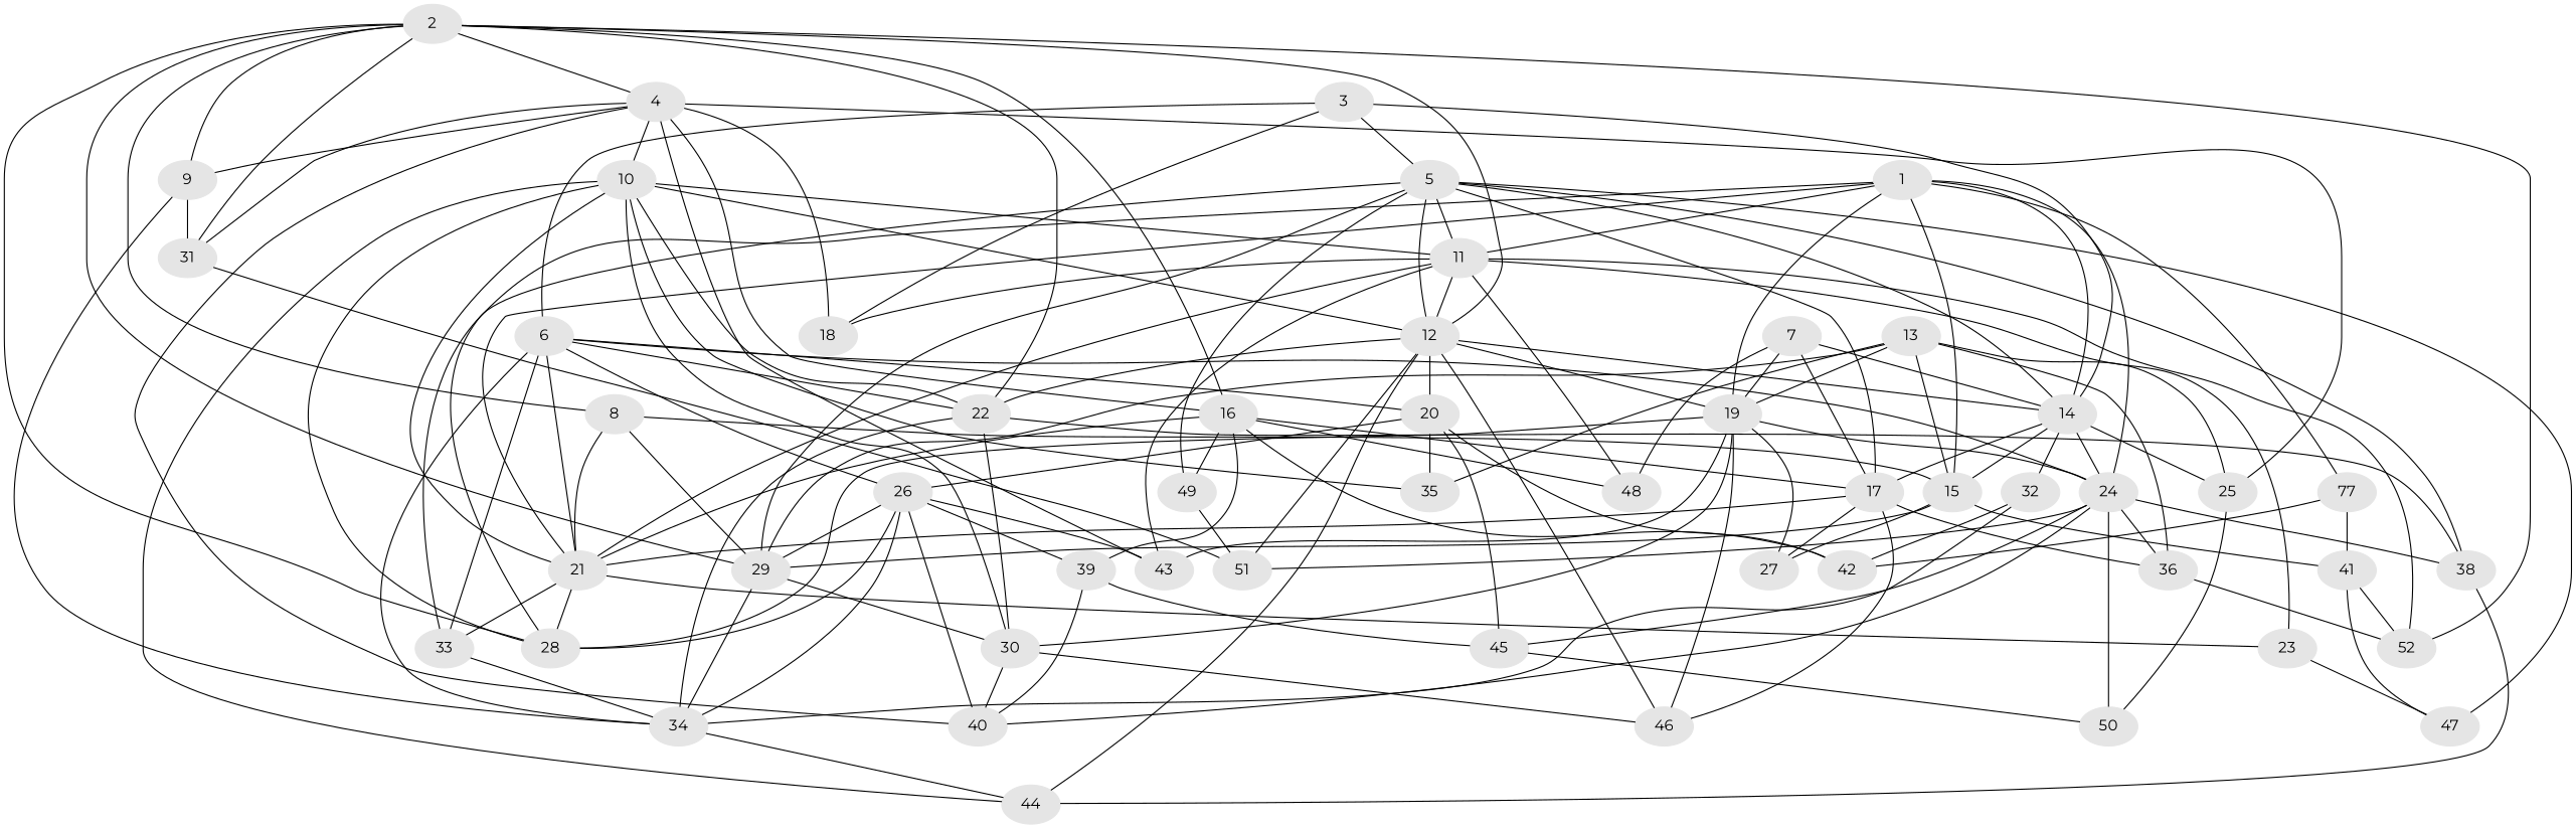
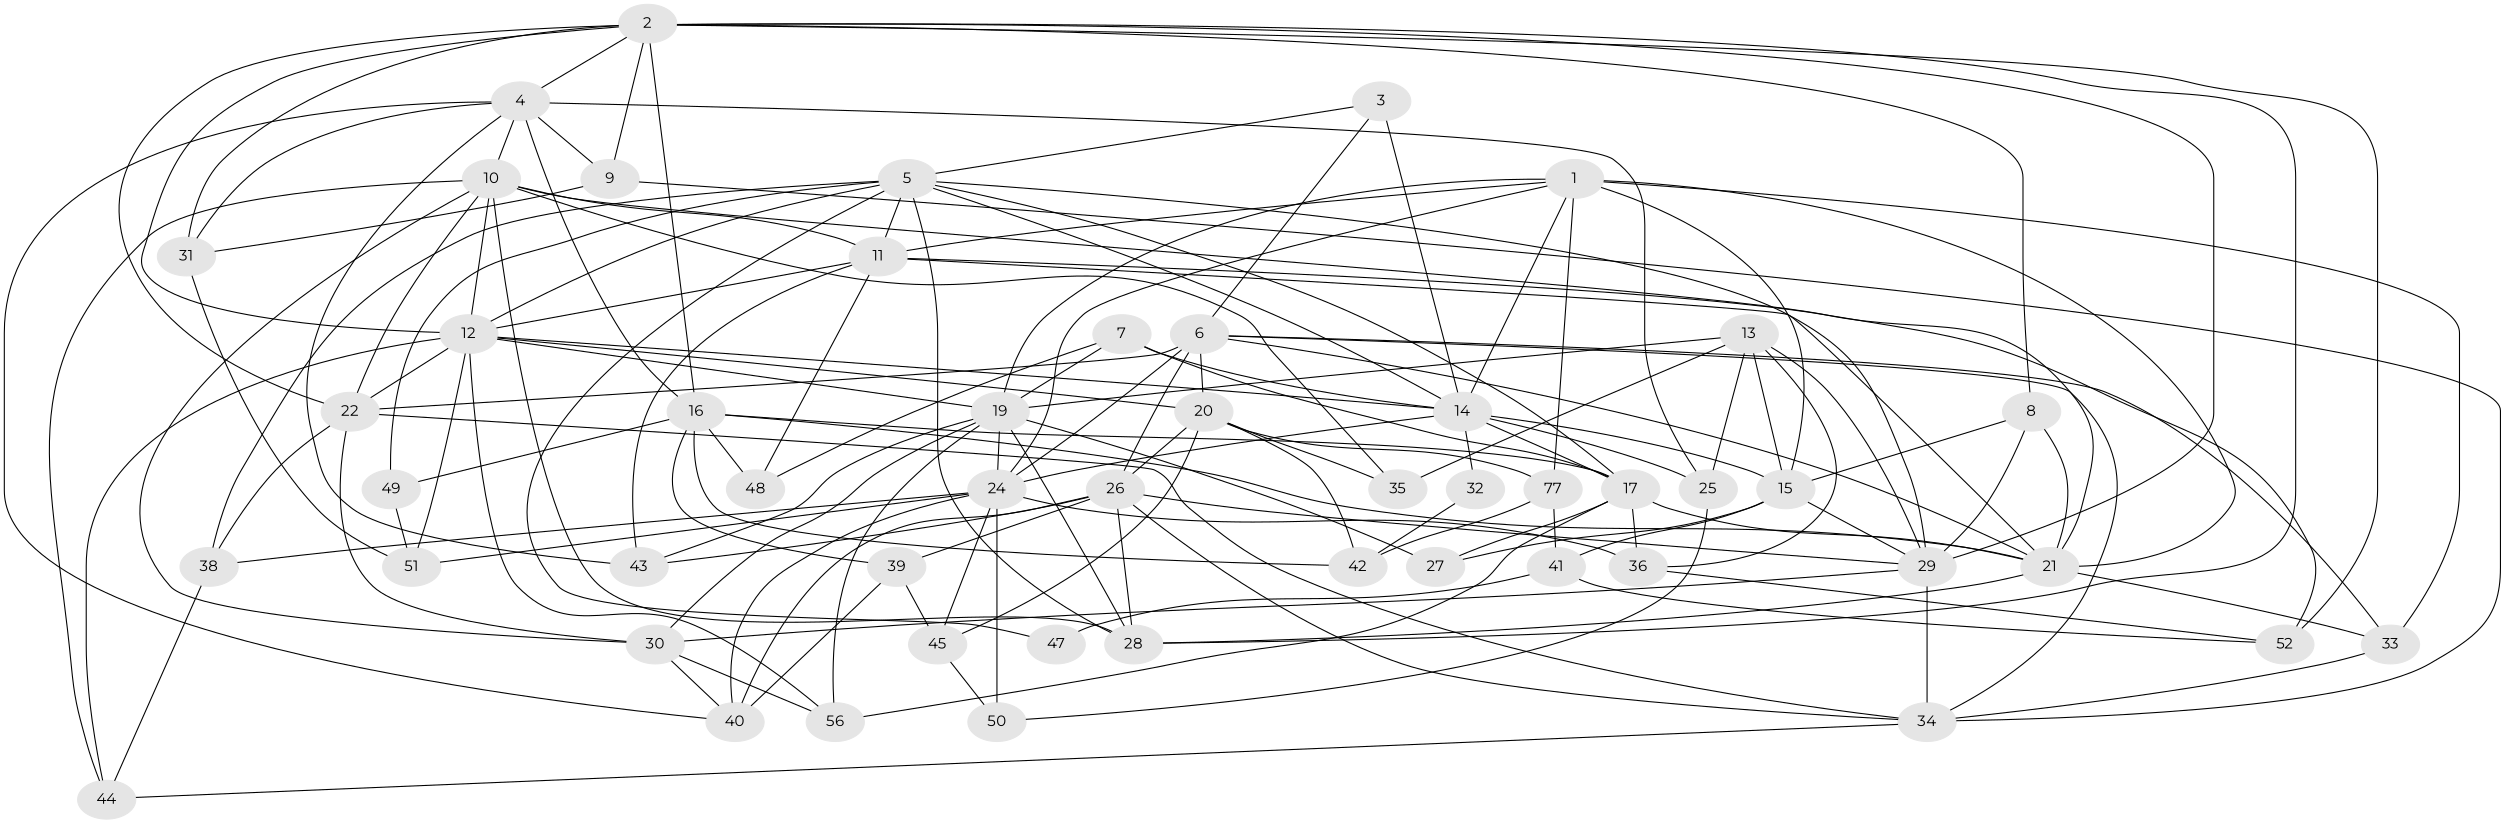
  graph {
    fontname=Montserrat
    node [color=gray90 fontname=Montserrat style=filled]
    edge [fontname=Montserrat weight=1.0]
    1
    11
    14
    15
    19
    21
    24
    33
    n9 [label=77]
    12
    52
-   18
    43
    48
-   23
    25
    17
    32
    29
    27
    41
    28
    30
-   46
+   46 [label=56]
    40
    38
    51
    36
    45
    50
    34
    42
    2
    4
    8
    9
    16
    22
    31
    10
    20
    44
    49
    39
    3
    5
    6
    47
    26
    35
    7
    13
    1 -- 11
    1 -- 14
    1 -- 15
    1 -- 19
    1 -- 21
    1 -- 24
    1 -- 33
    1 -- n9
    11 -- 21 [weight=2.0]
    11 -- 12
    11 -- 52
-   11 -- 18
    11 -- 43
    11 -- 48
-   11 -- 23 [weight=2.0]
    14 -- 15
    14 -- 24
    14 -- 25 [weight=2.0]
    14 -- 17 [weight=2.0]
    14 -- 32
    15 -- 29 [weight=2.0]
    15 -- 27 [weight=2.0]
    15 -- 41
    19 -- 24
    19 -- 43
    19 -- 27
    19 -- 28
    19 -- 30
    19 -- 46
    21 -- 33
-   21 -- 23
    21 -- 28
    24 -- 40
    24 -- 38 [weight=2.0]
    24 -- 51
    24 -- 36
    24 -- 45
    24 -- 50 [weight=2.0]
    33 -- 34
    n9 -- 41
    n9 -- 42
    12 -- 14
    12 -- 19
    12 -- 46
    12 -- 51
    12 -- 22
    12 -- 20 [weight=2.0]
    12 -- 44
-   23 -- 47
    25 -- 50
    17 -- 21 [weight=2.0]
    17 -- 27
    17 -- 46
    17 -- 36
-   32 -- 34
    32 -- 42
    29 -- 30
    29 -- 34
    41 -- 52
    41 -- 47
    30 -- 46
    30 -- 40
    38 -- 44
    36 -- 52
    45 -- 50
    34 -- 44
    2 -- 12
    2 -- 52
    2 -- 29
    2 -- 28
    2 -- 4
    2 -- 8
    2 -- 9
    2 -- 16
    2 -- 22
    2 -- 31
-   4 -- 18 [weight=2.0]
    4 -- 43
    4 -- 25 [weight=2.0]
    4 -- 40
    4 -- 9
    4 -- 16
    4 -- 31
    4 -- 10 [weight=2.0]
    8 -- 15
    8 -- 21
    8 -- 29
    9 -- 34
    9 -- 31
    16 -- 21
    16 -- 48 [weight=2.0]
    16 -- 17
    16 -- 42 [weight=3.0]
    16 -- 49 [weight=2.0]
    16 -- 39
    22 -- 30
    22 -- 38 [weight=2.0]
    22 -- 34
    31 -- 51
    10 -- 11
    10 -- 21
    10 -- 12
    10 -- 28
    10 -- 30
    10 -- 22
    10 -- 44
    10 -- 35
+   20 -- n9
    20 -- 45
    20 -- 42
    20 -- 26
    20 -- 35 [weight=2.0]
    49 -- 51
    39 -- 40
    39 -- 45
    3 -- 14
-   3 -- 18
    3 -- 5
    3 -- 6
    5 -- 11
    5 -- 14
    5 -- 12
    5 -- 17
    5 -- 29 [weight=2.0]
    5 -- 28
    5 -- 38
    5 -- 49
    5 -- 47 [weight=2.0]
    6 -- 21
    6 -- 24
    6 -- 33
    6 -- 34
    6 -- 22
    6 -- 20
    6 -- 26 [weight=3.0]
    26 -- 43
    26 -- 29 [weight=2.0]
    26 -- 28
    26 -- 40 [weight=2.0]
    26 -- 34
    26 -- 39
    7 -- 14
    7 -- 19
    7 -- 48
    7 -- 17
    13 -- 15 [weight=2.0]
    13 -- 19
    13 -- 25
    13 -- 29 [weight=2.0]
    13 -- 36
    13 -- 35
  }
